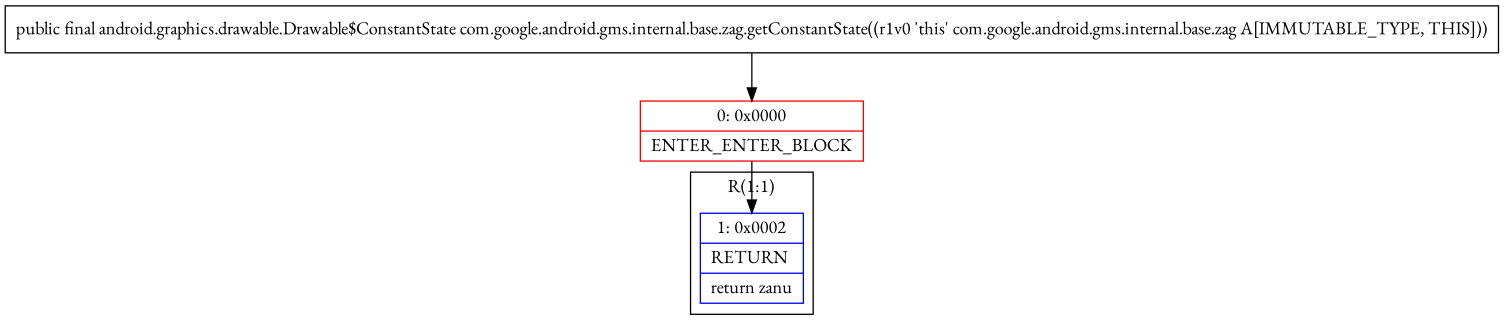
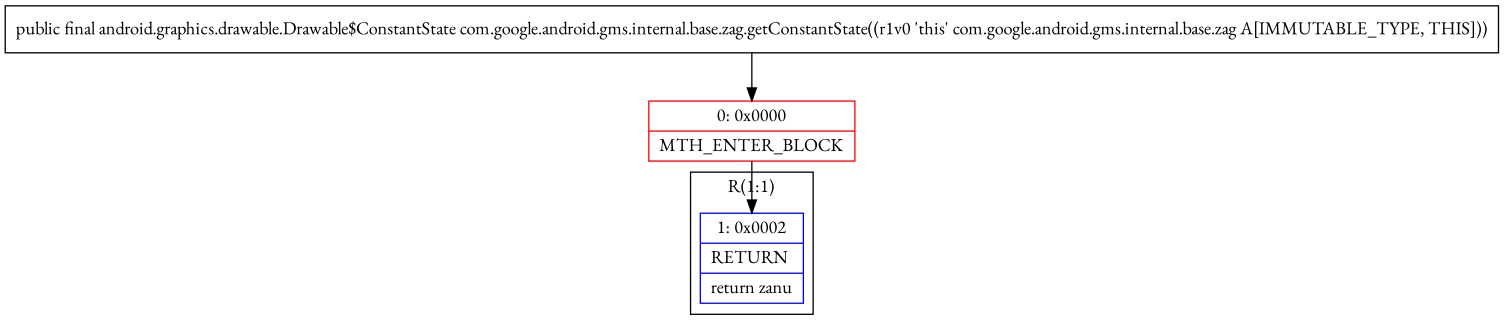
  digraph {
    fontname="EB Garamond"
    node [shape=record fontname="EB Garamond"]
    edge [fontname="EB Garamond"]
    n1 [color=blue label="{1\:\ 0x0002|RETURN\l|return zanu\l}"]
-   n2 [color=red label="{0\:\ 0x0000|ENTER_ENTER_BLOCK\l}"]
+   n2 [color=red label="{0\:\ 0x0000|MTH_ENTER_BLOCK\l}"]
    n3 [label="{public final android.graphics.drawable.Drawable$ConstantState com.google.android.gms.internal.base.zag.getConstantState((r1v0 'this' com.google.android.gms.internal.base.zag A[IMMUTABLE_TYPE, THIS])) }"]
    subgraph cluster_1 {
      label="R(1:1)"
      n1
    }
    n2 -> n1
    n3 -> n2
  }
